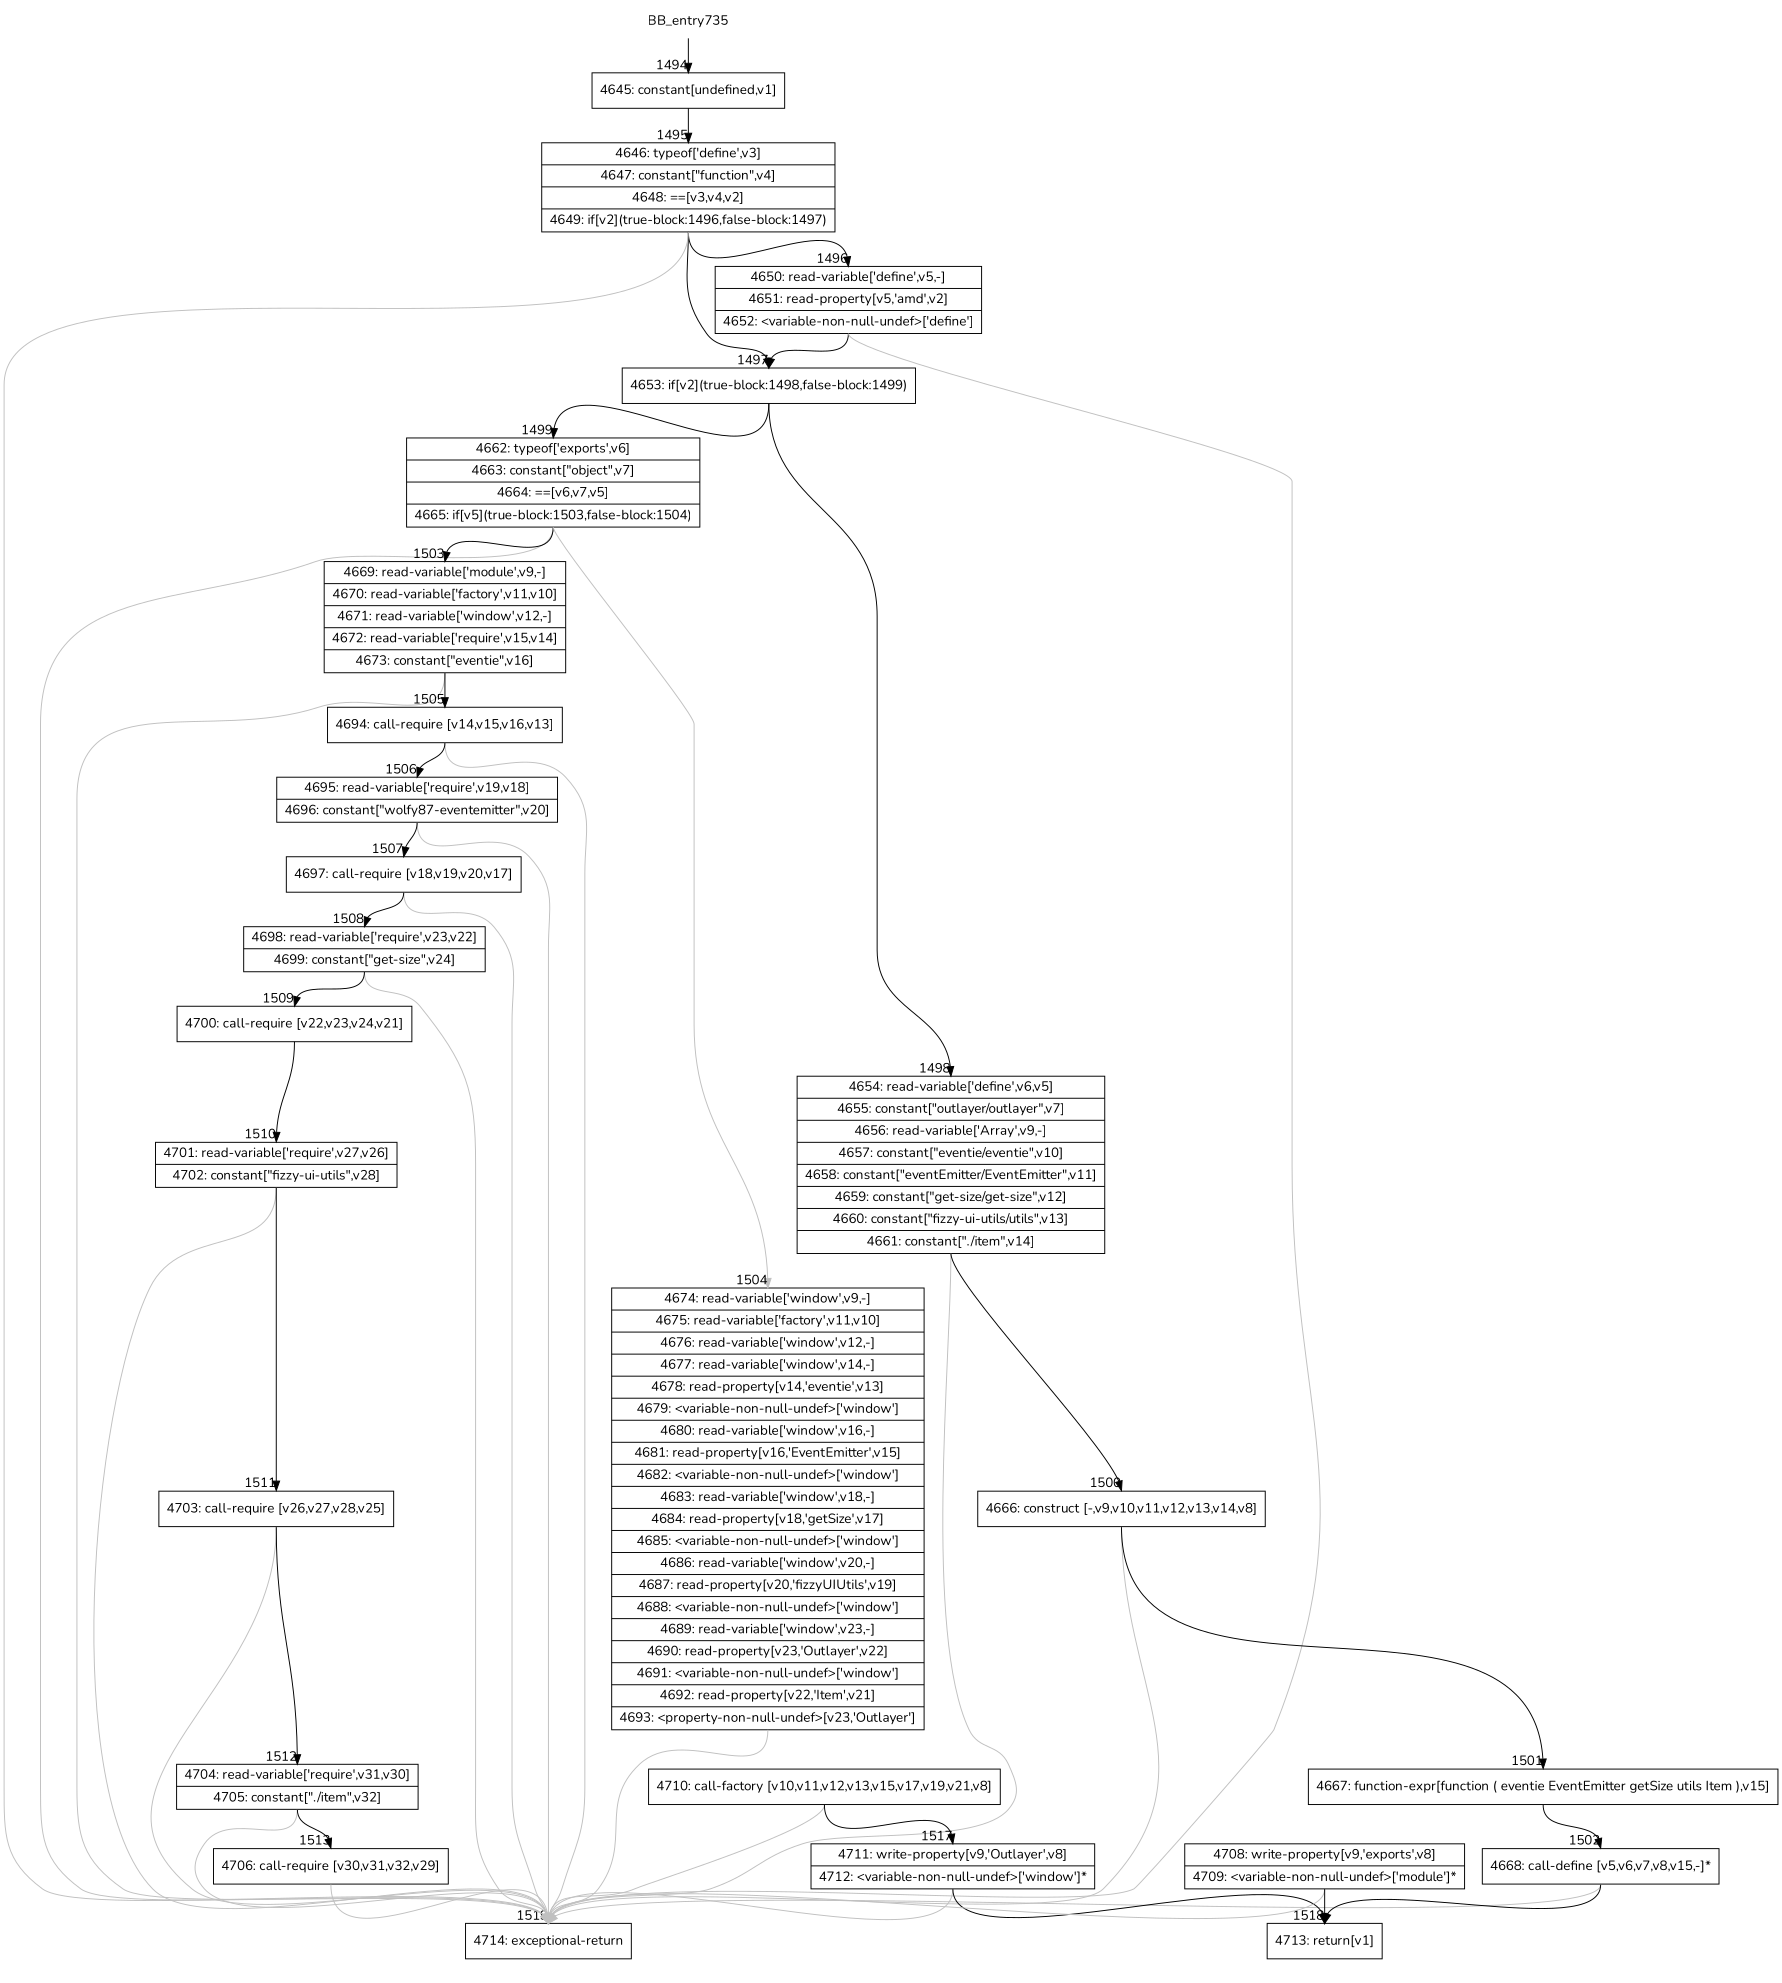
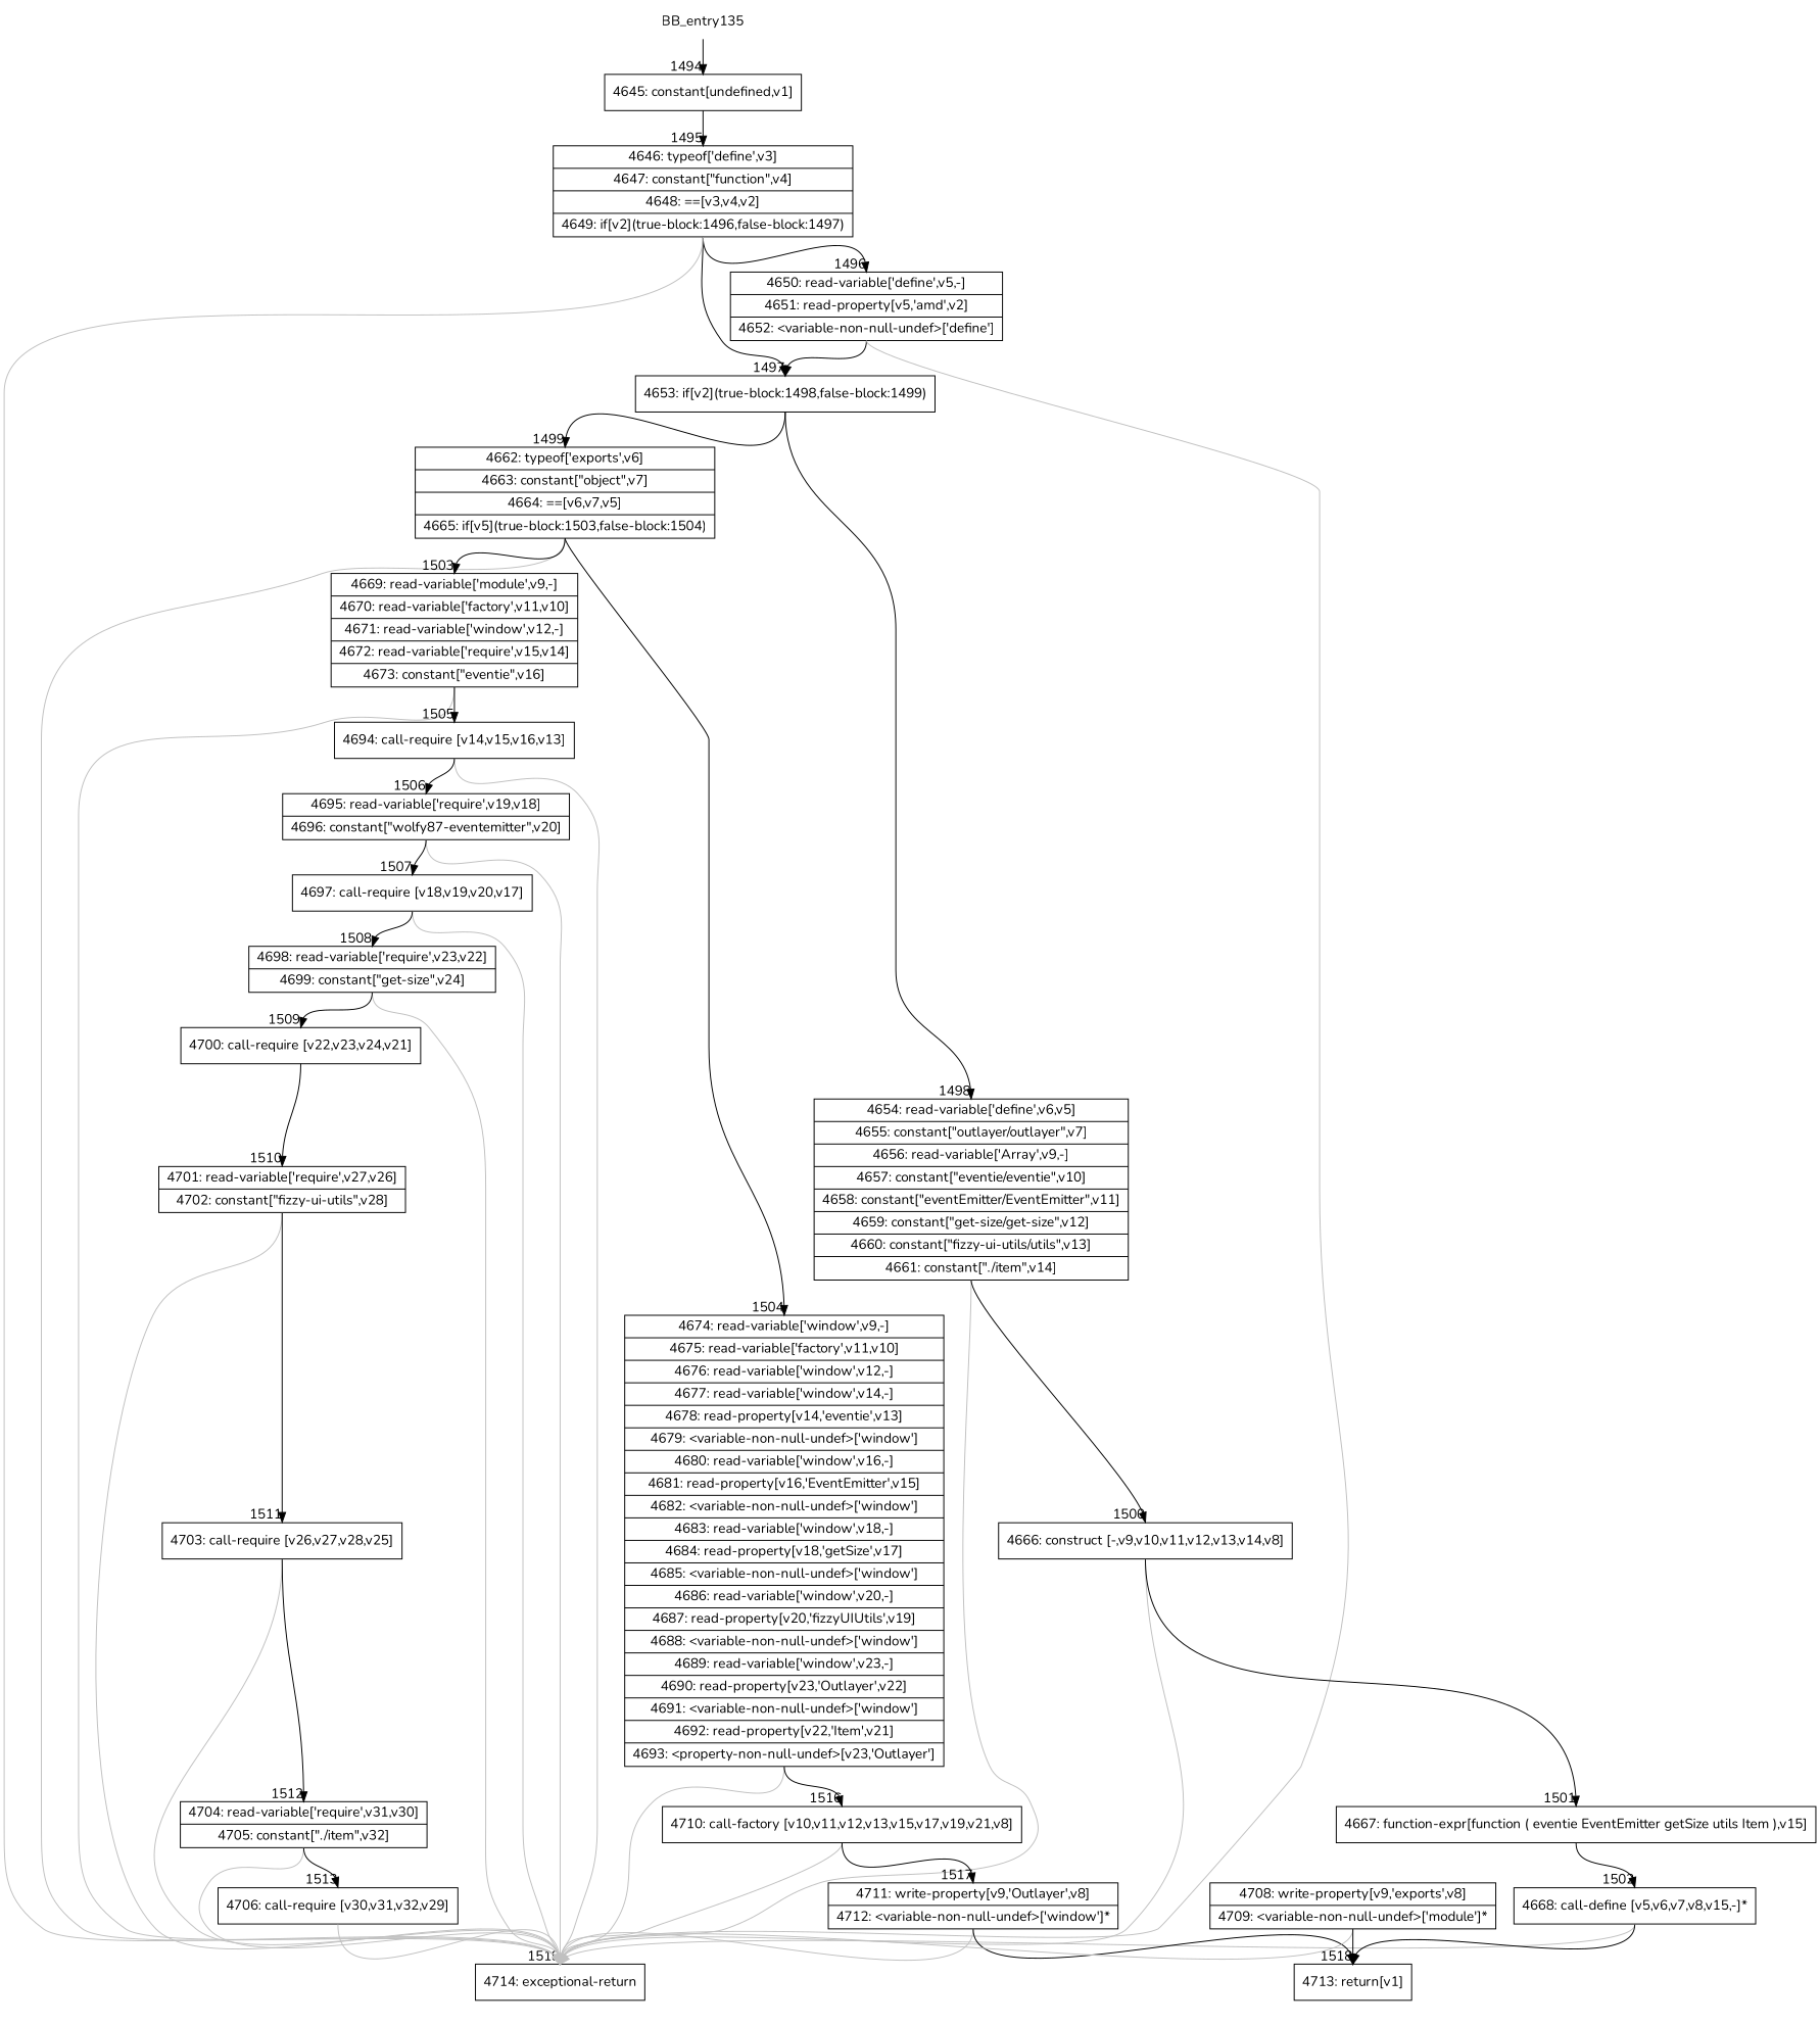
  digraph {
    fontname=Nunito
    rankdir=TD
    node [fontname=Nunito shape=record]
    edge [fontname=Nunito headport=n tailport=s]
-   BB_entry135 [shape=none label=BB_entry735]
+   BB_entry135 [shape=none]
    n2 [label="{4645: constant[undefined,v1]}"]
    n3 [label="{4646: typeof['define',v3]|4647: constant[\"function\",v4]|4648: ==[v3,v4,v2]|4649: if[v2](true-block:1496,false-block:1497)}"]
    n4 [label="{4653: if[v2](true-block:1498,false-block:1499)}"]
    n5 [label="{4650: read-variable['define',v5,-]|4651: read-property[v5,'amd',v2]|4652: \<variable-non-null-undef\>['define']}"]
    n6 [label="{4714: exceptional-return}"]
    n7 [label="{4654: read-variable['define',v6,v5]|4655: constant[\"outlayer/outlayer\",v7]|4656: read-variable['Array',v9,-]|4657: constant[\"eventie/eventie\",v10]|4658: constant[\"eventEmitter/EventEmitter\",v11]|4659: constant[\"get-size/get-size\",v12]|4660: constant[\"fizzy-ui-utils/utils\",v13]|4661: constant[\"./item\",v14]}"]
    n8 [label="{4662: typeof['exports',v6]|4663: constant[\"object\",v7]|4664: ==[v6,v7,v5]|4665: if[v5](true-block:1503,false-block:1504)}"]
    n9 [label="{4666: construct [-,v9,v10,v11,v12,v13,v14,v8]}"]
    n10 [label="{4669: read-variable['module',v9,-]|4670: read-variable['factory',v11,v10]|4671: read-variable['window',v12,-]|4672: read-variable['require',v15,v14]|4673: constant[\"eventie\",v16]}"]
    n11 [label="{4674: read-variable['window',v9,-]|4675: read-variable['factory',v11,v10]|4676: read-variable['window',v12,-]|4677: read-variable['window',v14,-]|4678: read-property[v14,'eventie',v13]|4679: \<variable-non-null-undef\>['window']|4680: read-variable['window',v16,-]|4681: read-property[v16,'EventEmitter',v15]|4682: \<variable-non-null-undef\>['window']|4683: read-variable['window',v18,-]|4684: read-property[v18,'getSize',v17]|4685: \<variable-non-null-undef\>['window']|4686: read-variable['window',v20,-]|4687: read-property[v20,'fizzyUIUtils',v19]|4688: \<variable-non-null-undef\>['window']|4689: read-variable['window',v23,-]|4690: read-property[v23,'Outlayer',v22]|4691: \<variable-non-null-undef\>['window']|4692: read-property[v22,'Item',v21]|4693: \<property-non-null-undef\>[v23,'Outlayer']}"]
    n12 [label="{4667: function-expr[function ( eventie EventEmitter getSize utils Item ),v15]}"]
    n13 [label="{4694: call-require [v14,v15,v16,v13]}"]
    n14 [label="{4710: call-factory [v10,v11,v12,v13,v15,v17,v19,v21,v8]}"]
    n15 [label="{4668: call-define [v5,v6,v7,v8,v15,-]*}"]
    n16 [label="{4695: read-variable['require',v19,v18]|4696: constant[\"wolfy87-eventemitter\",v20]}"]
    n17 [label="{4711: write-property[v9,'Outlayer',v8]|4712: \<variable-non-null-undef\>['window']*}"]
    n18 [label="{4713: return[v1]}"]
    n19 [label="{4697: call-require [v18,v19,v20,v17]}"]
    n20 [label="{4698: read-variable['require',v23,v22]|4699: constant[\"get-size\",v24]}"]
    n21 [label="{4700: call-require [v22,v23,v24,v21]}"]
    n22 [label="{4701: read-variable['require',v27,v26]|4702: constant[\"fizzy-ui-utils\",v28]}"]
    n23 [label="{4703: call-require [v26,v27,v28,v25]}"]
    n24 [label="{4704: read-variable['require',v31,v30]|4705: constant[\"./item\",v32]}"]
    n25 [label="{4706: call-require [v30,v31,v32,v29]}"]
    n26 [label="{4708: write-property[v9,'exports',v8]|4709: \<variable-non-null-undef\>['module']*}"]
    BB_entry135 -> n2 [headlabel="    1494"]
    n2 -> n3 [headlabel="      1495"]
    n3 -> n4 [headlabel="      1497"]
    n3 -> n5 [headlabel="      1496"]
    n3 -> n6 [color=gray headlabel="      1519"]
    n4 -> n7 [headlabel="      1498"]
    n4 -> n8 [headlabel="      1499"]
    n5 -> n4
    n5 -> n6 [color=gray]
    n7 -> n6 [color=gray]
    n7 -> n9 [headlabel="      1500"]
    n8 -> n6 [color=gray]
    n8 -> n10 [headlabel="      1503"]
-   n8 -> n11 [headlabel="      1504" color=gray]
+   n8 -> n11 [headlabel="      1504"]
    n9 -> n6 [color=gray]
    n9 -> n12 [headlabel="      1501"]
    n10 -> n6 [color=gray]
    n10 -> n13 [headlabel="      1505"]
    n11 -> n6 [color=gray]
+   n11 -> n14 [headlabel="      1516"]
    n12 -> n15 [headlabel="      1502"]
    n13 -> n6 [color=gray]
    n13 -> n16 [headlabel="      1506"]
    n14 -> n6 [color=gray]
    n14 -> n17 [headlabel="      1517"]
    n15 -> n6 [color=gray]
    n15 -> n18 [headlabel="      1518"]
    n16 -> n6 [color=gray]
    n16 -> n19 [headlabel="      1507"]
    n17 -> n6 [color=gray]
    n17 -> n18
    n19 -> n6 [color=gray]
    n19 -> n20 [headlabel="      1508"]
    n20 -> n6 [color=gray]
    n20 -> n21 [headlabel="      1509"]
    n21 -> n22 [headlabel="      1510"]
    n22 -> n6 [color=gray]
    n22 -> n23 [headlabel="      1511"]
    n23 -> n6 [color=gray]
    n23 -> n24 [headlabel="      1512"]
    n24 -> n6 [color=gray]
    n24 -> n25 [headlabel="      1513"]
    n25 -> n6 [color=gray]
    n26 -> n6 [color=gray]
    n26 -> n18
  }
